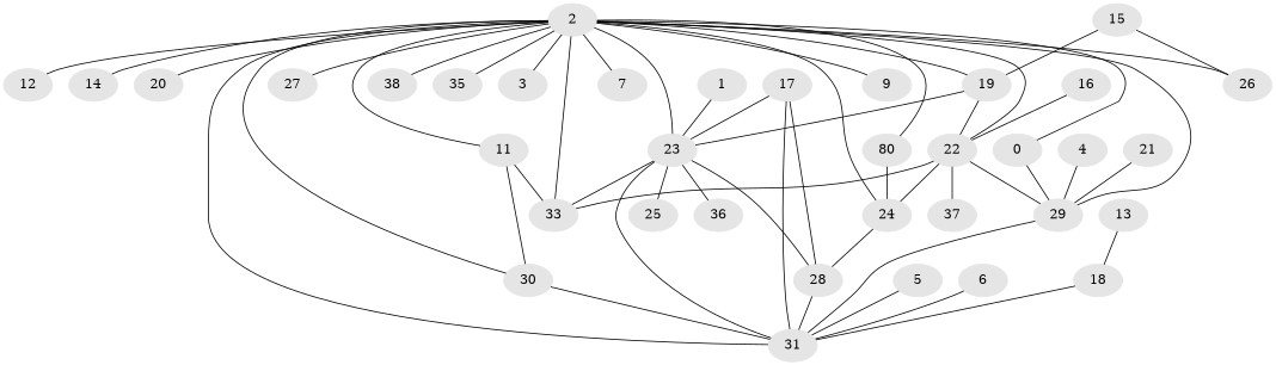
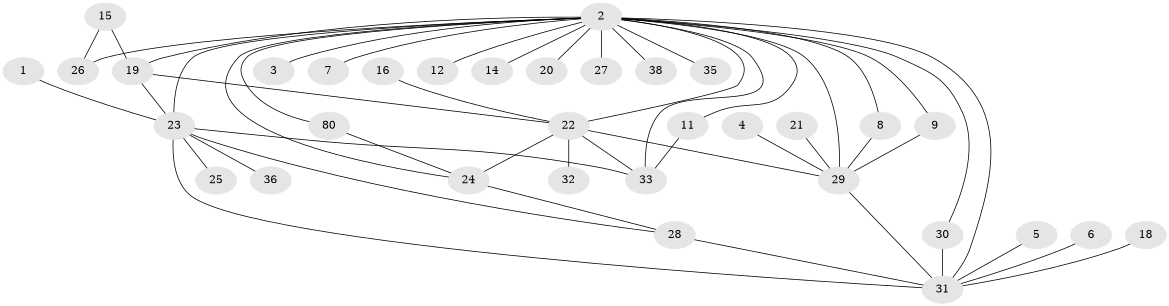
  graph {
    node [color=gray90 style=filled]
    edge [weight=1.0]
    1
    23
    31
    33
    28
    25
    36
    2
    3
    7
-   8 [label=0]
+   8
    9
    n13 [label=80]
    11
    12
    14
    19
    20
    22
    24
    26
    27
    29
    30
    n25 [label=38]
    35
-   32 [label=37]
+   32
    4
    5
    6
-   13
    18
    15
    16
-   17
    21
    1 -- 23
    23 -- 31 [weight=2.0]
    23 -- 33
    23 -- 28
    23 -- 25
    23 -- 36
    28 -- 31 [weight=2.0]
    2 -- 23 [weight=2.0]
    2 -- 31
    2 -- 33 [weight=2.0]
    2 -- 3
    2 -- 7
    2 -- 8
    2 -- 9
    2 -- n13
    2 -- 11
    2 -- 12
    2 -- 14 [weight=2.0]
    2 -- 19
    2 -- 20
    2 -- 22
    2 -- 24
    2 -- 26
    2 -- 27
    2 -- 29 [weight=2.0]
    2 -- 30
    2 -- n25
    2 -- 35
    8 -- 29
+   9 -- 29
    n13 -- 24
    11 -- 33
-   11 -- 30
    19 -- 23
    19 -- 22
    22 -- 33
    22 -- 24
    22 -- 29
    22 -- 32
    24 -- 28
    29 -- 31
    30 -- 31 [weight=2.0]
    4 -- 29
    5 -- 31
    6 -- 31
-   13 -- 18
    18 -- 31
    15 -- 19
    15 -- 26
    16 -- 22
-   17 -- 23
-   17 -- 31
-   17 -- 28
    21 -- 29
  }
